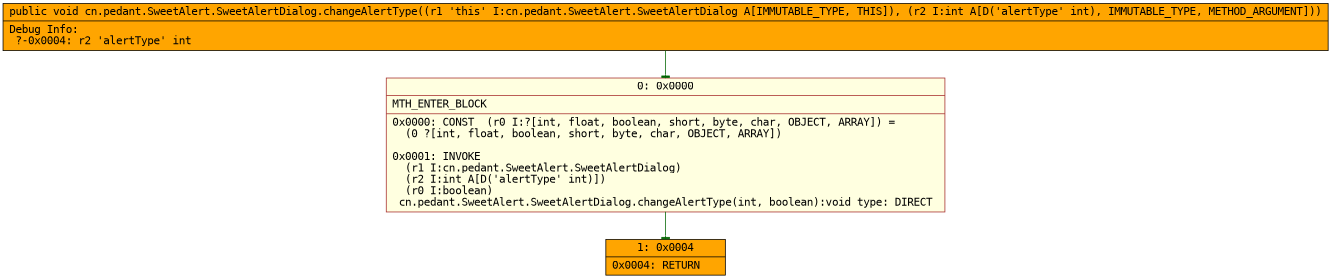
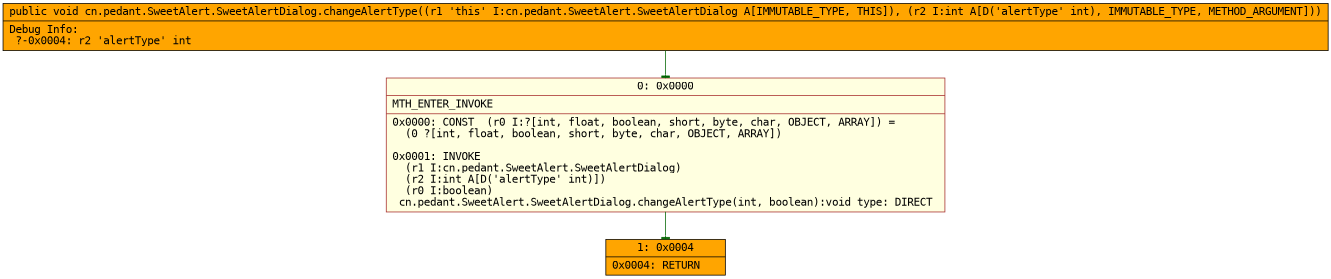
  digraph {
    fontname="DejaVu Sans Mono"
    node [shape=record style=filled fillcolor=orange color=black fontname="DejaVu Sans Mono"]
    edge [color=darkgreen arrowhead=tee fontname="DejaVu Sans Mono"]
-   n1 [label="{0\:\ 0x0000|MTH_ENTER_BLOCK\l|0x0000: CONST  (r0 I:?[int, float, boolean, short, byte, char, OBJECT, ARRAY]) = \l  (0 ?[int, float, boolean, short, byte, char, OBJECT, ARRAY])\l \l0x0001: INVOKE  \l  (r1 I:cn.pedant.SweetAlert.SweetAlertDialog)\l  (r2 I:int A[D('alertType' int)])\l  (r0 I:boolean)\l cn.pedant.SweetAlert.SweetAlertDialog.changeAlertType(int, boolean):void type: DIRECT \l}" fillcolor=lightyellow color=brown]
+   n1 [label="{0\:\ 0x0000|MTH_ENTER_INVOKE\l|0x0000: CONST  (r0 I:?[int, float, boolean, short, byte, char, OBJECT, ARRAY]) = \l  (0 ?[int, float, boolean, short, byte, char, OBJECT, ARRAY])\l \l0x0001: INVOKE  \l  (r1 I:cn.pedant.SweetAlert.SweetAlertDialog)\l  (r2 I:int A[D('alertType' int)])\l  (r0 I:boolean)\l cn.pedant.SweetAlert.SweetAlertDialog.changeAlertType(int, boolean):void type: DIRECT \l}" fillcolor=lightyellow color=brown]
    n2 [label="{1\:\ 0x0004|0x0004: RETURN   \l}"]
    n3 [label="{public void cn.pedant.SweetAlert.SweetAlertDialog.changeAlertType((r1 'this' I:cn.pedant.SweetAlert.SweetAlertDialog A[IMMUTABLE_TYPE, THIS]), (r2 I:int A[D('alertType' int), IMMUTABLE_TYPE, METHOD_ARGUMENT]))  | Debug Info:\l  ?\-0x0004: r2 'alertType' int\l}"]
    n1 -> n2
    n3 -> n1
  }
